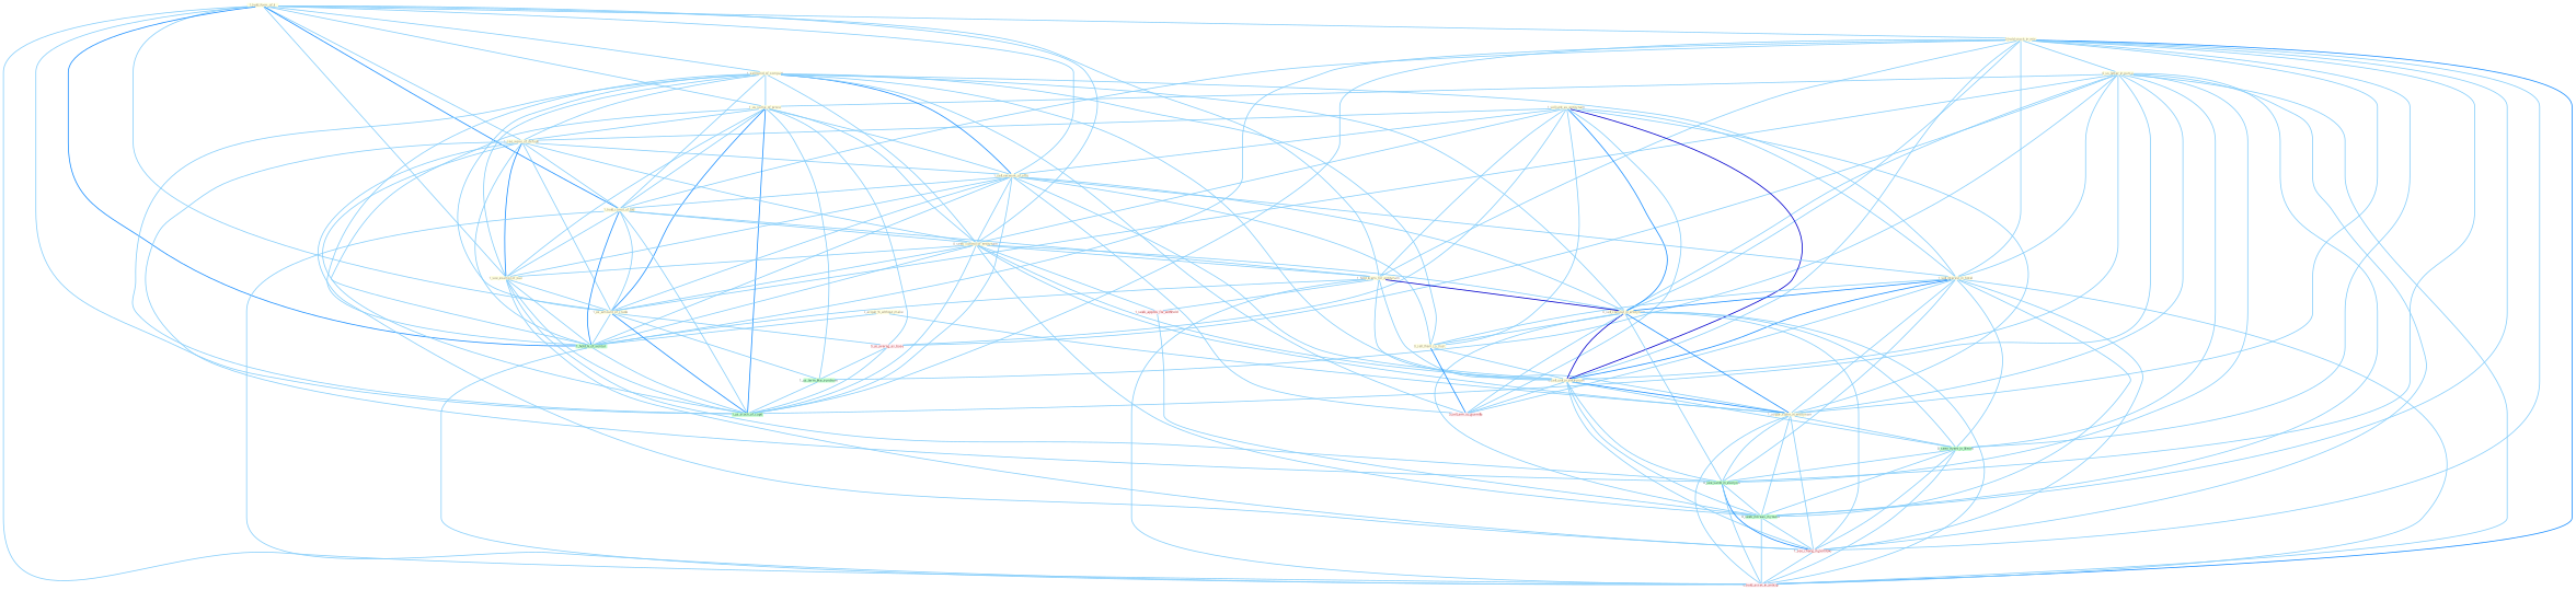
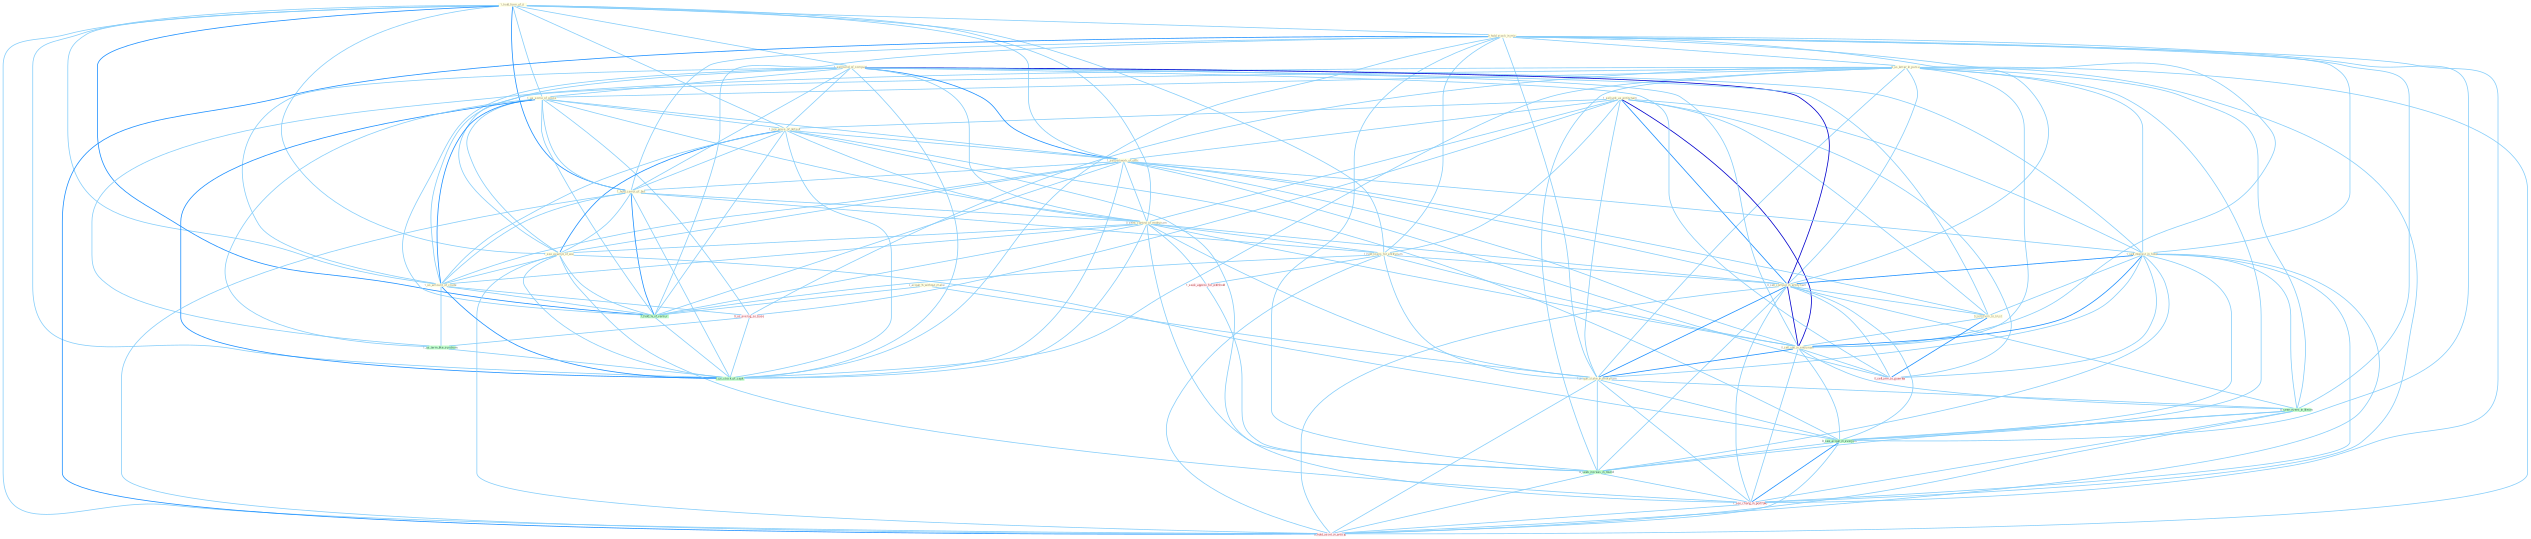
  graph {
    fontname="Open Sans"
    node [color="#ffffe0" fixedsize=true fontcolor="#8b7d6b" fontname="Open Sans" fontsize=4 shape=polygon style=filled]
    edge [color="#87cefa" fontname="Open Sans" w=1]
    "1_hold_form_of_it " [height=.06 width=.5]
    "0_hold_stock_in_mix " [height=.06 width=.5]
    "0_us_letter_in_pursu " [height=.06 width=.5]
    "1_sell_unit_as_entitynam " [height=.06 width=.5]
    "1_sell_bond_of_compani " [height=.06 width=.5]
    "1_us_some_of_proce " [height=.06 width=.5]
    "1_see_wave_of_default " [height=.06 width=.5]
    "1_sell_network_of_offic " [height=.06 width=.5]
    "1_hold_carrot_of_bid " [height=.06 width=.5]
    "1_sell_interest_in_hotel " [height=.06 width=.5]
    "0_seek_control_of_entitynam " [height=.06 width=.5]
    "0_acquir_%_without_make " [height=.06 width=.5]
    "1_hold_licens_for_entitynam " [height=.06 width=.5]
    "1_see_exampl_of_wai " [height=.06 width=.5]
    "1_us_amount_of_crude " [height=.06 width=.5]
    "0_sell_comput_in_entitynam " [height=.06 width=.5]
    "0_sell_them_to_trust " [height=.06 width=.5]
    "0_sell_unit_in_entitynam " [height=.06 width=.5]
    "1_acquir_stake_in_entitynam " [height=.06 width=.5]
    "0_us_averag_as_base " [color="#fff0f5" fontcolor="#b22222" height=.06 width=.5]
    "1_seek_approv_for_withhold " [color="#fff0f5" fontcolor="#b22222" height=.06 width=.5]
    "0_sell_arm_to_guerrilla " [color="#fff0f5" fontcolor="#b22222" height=.06 width=.5]
    "1_see_chang_in_portfolio " [color="#fff0f5" fontcolor="#b22222" height=.06 width=.5]
    "0_hold_asset_in_anticip " [color="#fff0f5" fontcolor="#b22222" height=.06 width=.5]
    "1_hold_%_of_ventur " [color="#BDFCC9" fontcolor="#2f4f4f" height=.06 width=.5]
    "1_us_stock_of_capit " [color="#BDFCC9" fontcolor="#2f4f4f" height=.06 width=.5]
    "0_seen_event_in_lifetim " [color="#BDFCC9" fontcolor="#2f4f4f" height=.06 width=.5]
-   "0_see_vaniti_in_everyon " [color="#BDFCC9" fontcolor="#2f4f4f" height=.06 width=.5]
+   "0_see_vaniti_in_everyon " [color="#BDFCC9" fontcolor="#2f4f4f" height=.06 width=.5 label="0_see_acquir_in_everyon"]
    "0_seek_increas_in_round " [color="#BDFCC9" fontcolor="#2f4f4f" height=.06 width=.5]
    "1_us_term_like_syndrom " [color="#BDFCC9" fontcolor="#2f4f4f" height=.06 width=.5]
    subgraph sub_1 {
      "1_hold_form_of_it "
      "0_hold_stock_in_mix "
      "0_us_letter_in_pursu "
      "1_sell_unit_as_entitynam "
      "1_sell_bond_of_compani "
      "1_us_some_of_proce "
      "1_see_wave_of_default "
      "1_sell_network_of_offic "
      "1_hold_carrot_of_bid "
      "1_sell_interest_in_hotel "
      "0_seek_control_of_entitynam "
      "0_acquir_%_without_make "
      "1_hold_licens_for_entitynam "
      "1_see_exampl_of_wai "
      "1_us_amount_of_crude "
      "0_sell_comput_in_entitynam "
      "0_sell_them_to_trust "
      "0_sell_unit_in_entitynam "
      "1_acquir_stake_in_entitynam "
    }
    subgraph sub_2 {
      "0_us_averag_as_base "
      "1_seek_approv_for_withhold "
      "0_sell_arm_to_guerrilla "
      "1_see_chang_in_portfolio "
      "0_hold_asset_in_anticip "
    }
    "1_hold_form_of_it " -- "0_hold_stock_in_mix "
    "1_hold_form_of_it " -- "1_sell_bond_of_compani "
    "1_hold_form_of_it " -- "1_us_some_of_proce "
    "1_hold_form_of_it " -- "1_see_wave_of_default "
    "1_hold_form_of_it " -- "1_sell_network_of_offic "
    "1_hold_form_of_it " -- "1_hold_carrot_of_bid " [color="#1e90ff" w=2]
    "1_hold_form_of_it " -- "0_seek_control_of_entitynam "
    "1_hold_form_of_it " -- "1_hold_licens_for_entitynam "
    "1_hold_form_of_it " -- "1_see_exampl_of_wai "
    "1_hold_form_of_it " -- "1_us_amount_of_crude "
    "1_hold_form_of_it " -- "0_hold_asset_in_anticip "
    "1_hold_form_of_it " -- "1_hold_%_of_ventur " [color="#1e90ff" w=2]
    "1_hold_form_of_it " -- "1_us_stock_of_capit "
    "0_hold_stock_in_mix " -- "0_us_letter_in_pursu "
    "0_hold_stock_in_mix " -- "1_hold_carrot_of_bid "
    "0_hold_stock_in_mix " -- "1_sell_interest_in_hotel "
    "0_hold_stock_in_mix " -- "1_hold_licens_for_entitynam "
    "0_hold_stock_in_mix " -- "0_sell_comput_in_entitynam "
    "0_hold_stock_in_mix " -- "0_sell_unit_in_entitynam "
    "0_hold_stock_in_mix " -- "1_acquir_stake_in_entitynam "
    "0_hold_stock_in_mix " -- "1_see_chang_in_portfolio "
    "0_hold_stock_in_mix " -- "0_hold_asset_in_anticip " [color="#1e90ff" w=2]
    "0_hold_stock_in_mix " -- "1_hold_%_of_ventur "
    "0_hold_stock_in_mix " -- "1_us_stock_of_capit "
    "0_hold_stock_in_mix " -- "0_seen_event_in_lifetim "
    "0_hold_stock_in_mix " -- "0_see_vaniti_in_everyon "
    "0_hold_stock_in_mix " -- "0_seek_increas_in_round "
    "0_us_letter_in_pursu " -- "1_us_some_of_proce "
    "0_us_letter_in_pursu " -- "1_sell_interest_in_hotel "
    "0_us_letter_in_pursu " -- "1_us_amount_of_crude "
    "0_us_letter_in_pursu " -- "0_sell_comput_in_entitynam "
    "0_us_letter_in_pursu " -- "0_sell_unit_in_entitynam "
    "0_us_letter_in_pursu " -- "1_acquir_stake_in_entitynam "
    "0_us_letter_in_pursu " -- "0_us_averag_as_base "
    "0_us_letter_in_pursu " -- "1_see_chang_in_portfolio "
    "0_us_letter_in_pursu " -- "0_hold_asset_in_anticip "
    "0_us_letter_in_pursu " -- "1_us_stock_of_capit "
    "0_us_letter_in_pursu " -- "0_seen_event_in_lifetim "
    "0_us_letter_in_pursu " -- "0_see_vaniti_in_everyon "
    "0_us_letter_in_pursu " -- "0_seek_increas_in_round "
    "0_us_letter_in_pursu " -- "1_us_term_like_syndrom "
    "1_sell_unit_as_entitynam " -- "1_see_wave_of_default "
    "1_sell_unit_as_entitynam " -- "1_sell_network_of_offic "
    "1_sell_unit_as_entitynam " -- "1_sell_interest_in_hotel "
    "1_sell_unit_as_entitynam " -- "0_seek_control_of_entitynam "
    "1_sell_unit_as_entitynam " -- "1_hold_licens_for_entitynam "
    "1_sell_unit_as_entitynam " -- "0_sell_comput_in_entitynam " [color="#1e90ff" w=2]
    "1_sell_unit_as_entitynam " -- "0_sell_them_to_trust "
    "1_sell_unit_as_entitynam " -- "0_sell_unit_in_entitynam " [color="#0000cd" w=3]
    "1_sell_unit_as_entitynam " -- "1_acquir_stake_in_entitynam "
    "1_sell_unit_as_entitynam " -- "0_us_averag_as_base "
    "1_sell_unit_as_entitynam " -- "0_sell_arm_to_guerrilla "
    "1_sell_bond_of_compani " -- "1_us_some_of_proce "
    "1_sell_bond_of_compani " -- "1_see_wave_of_default "
    "1_sell_bond_of_compani " -- "1_sell_network_of_offic " [color="#1e90ff" w=2]
    "1_sell_bond_of_compani " -- "1_hold_carrot_of_bid "
    "1_sell_bond_of_compani " -- "1_sell_interest_in_hotel "
    "1_sell_bond_of_compani " -- "0_seek_control_of_entitynam "
    "1_sell_bond_of_compani " -- "1_see_exampl_of_wai "
    "1_sell_bond_of_compani " -- "1_us_amount_of_crude "
-   "1_sell_bond_of_compani " -- "0_sell_comput_in_entitynam "
+   "1_sell_bond_of_compani " -- "0_sell_comput_in_entitynam " [color="#0000cd"]
    "1_sell_bond_of_compani " -- "0_sell_them_to_trust "
    "1_sell_bond_of_compani " -- "0_sell_unit_in_entitynam "
    "1_sell_bond_of_compani " -- "0_sell_arm_to_guerrilla "
    "1_sell_bond_of_compani " -- "1_hold_%_of_ventur "
    "1_sell_bond_of_compani " -- "1_us_stock_of_capit "
    "1_us_some_of_proce " -- "1_see_wave_of_default "
    "1_us_some_of_proce " -- "1_sell_network_of_offic "
    "1_us_some_of_proce " -- "1_hold_carrot_of_bid "
    "1_us_some_of_proce " -- "0_seek_control_of_entitynam "
    "1_us_some_of_proce " -- "1_see_exampl_of_wai "
    "1_us_some_of_proce " -- "1_us_amount_of_crude " [color="#1e90ff" w=2]
    "1_us_some_of_proce " -- "0_us_averag_as_base "
    "1_us_some_of_proce " -- "1_hold_%_of_ventur "
    "1_us_some_of_proce " -- "1_us_stock_of_capit " [color="#1e90ff" w=2]
    "1_us_some_of_proce " -- "1_us_term_like_syndrom "
    "1_see_wave_of_default " -- "1_sell_network_of_offic "
    "1_see_wave_of_default " -- "1_hold_carrot_of_bid "
    "1_see_wave_of_default " -- "0_seek_control_of_entitynam "
    "1_see_wave_of_default " -- "1_see_exampl_of_wai " [color="#1e90ff" w=2]
    "1_see_wave_of_default " -- "1_us_amount_of_crude "
    "1_see_wave_of_default " -- "1_see_chang_in_portfolio "
    "1_see_wave_of_default " -- "1_hold_%_of_ventur "
    "1_see_wave_of_default " -- "1_us_stock_of_capit "
    "1_see_wave_of_default " -- "0_see_vaniti_in_everyon "
    "1_sell_network_of_offic " -- "1_hold_carrot_of_bid "
    "1_sell_network_of_offic " -- "1_sell_interest_in_hotel "
    "1_sell_network_of_offic " -- "0_seek_control_of_entitynam "
    "1_sell_network_of_offic " -- "1_see_exampl_of_wai "
    "1_sell_network_of_offic " -- "1_us_amount_of_crude "
    "1_sell_network_of_offic " -- "0_sell_comput_in_entitynam "
    "1_sell_network_of_offic " -- "0_sell_them_to_trust "
    "1_sell_network_of_offic " -- "0_sell_unit_in_entitynam "
    "1_sell_network_of_offic " -- "0_sell_arm_to_guerrilla "
    "1_sell_network_of_offic " -- "1_hold_%_of_ventur "
    "1_sell_network_of_offic " -- "1_us_stock_of_capit "
    "1_hold_carrot_of_bid " -- "0_seek_control_of_entitynam "
    "1_hold_carrot_of_bid " -- "1_hold_licens_for_entitynam "
    "1_hold_carrot_of_bid " -- "1_see_exampl_of_wai "
    "1_hold_carrot_of_bid " -- "1_us_amount_of_crude "
    "1_hold_carrot_of_bid " -- "0_hold_asset_in_anticip "
    "1_hold_carrot_of_bid " -- "1_hold_%_of_ventur " [color="#1e90ff" w=2]
    "1_hold_carrot_of_bid " -- "1_us_stock_of_capit "
    "1_sell_interest_in_hotel " -- "0_sell_comput_in_entitynam " [color="#1e90ff" w=2]
    "1_sell_interest_in_hotel " -- "0_sell_them_to_trust "
    "1_sell_interest_in_hotel " -- "0_sell_unit_in_entitynam " [color="#1e90ff" w=2]
    "1_sell_interest_in_hotel " -- "1_acquir_stake_in_entitynam "
    "1_sell_interest_in_hotel " -- "0_sell_arm_to_guerrilla "
    "1_sell_interest_in_hotel " -- "1_see_chang_in_portfolio "
    "1_sell_interest_in_hotel " -- "0_hold_asset_in_anticip "
    "1_sell_interest_in_hotel " -- "0_seen_event_in_lifetim "
    "1_sell_interest_in_hotel " -- "0_see_vaniti_in_everyon "
    "1_sell_interest_in_hotel " -- "0_seek_increas_in_round "
    "0_seek_control_of_entitynam " -- "1_hold_licens_for_entitynam "
    "0_seek_control_of_entitynam " -- "1_see_exampl_of_wai "
    "0_seek_control_of_entitynam " -- "1_us_amount_of_crude "
    "0_seek_control_of_entitynam " -- "0_sell_comput_in_entitynam "
    "0_seek_control_of_entitynam " -- "0_sell_unit_in_entitynam "
    "0_seek_control_of_entitynam " -- "1_acquir_stake_in_entitynam "
    "0_seek_control_of_entitynam " -- "1_seek_approv_for_withhold "
    "0_seek_control_of_entitynam " -- "1_hold_%_of_ventur "
    "0_seek_control_of_entitynam " -- "1_us_stock_of_capit "
    "0_seek_control_of_entitynam " -- "0_seek_increas_in_round "
    "0_acquir_%_without_make " -- "1_acquir_stake_in_entitynam "
    "0_acquir_%_without_make " -- "1_hold_%_of_ventur "
-   "1_hold_licens_for_entitynam " -- "0_sell_comput_in_entitynam " [color="#0000cd"]
+   "1_hold_licens_for_entitynam " -- "0_sell_comput_in_entitynam "
    "1_hold_licens_for_entitynam " -- "0_sell_unit_in_entitynam "
    "1_hold_licens_for_entitynam " -- "1_acquir_stake_in_entitynam "
    "1_hold_licens_for_entitynam " -- "1_seek_approv_for_withhold "
    "1_hold_licens_for_entitynam " -- "0_hold_asset_in_anticip "
    "1_hold_licens_for_entitynam " -- "1_hold_%_of_ventur "
    "1_see_exampl_of_wai " -- "1_us_amount_of_crude "
    "1_see_exampl_of_wai " -- "1_see_chang_in_portfolio "
    "1_see_exampl_of_wai " -- "1_hold_%_of_ventur "
    "1_see_exampl_of_wai " -- "1_us_stock_of_capit "
    "1_see_exampl_of_wai " -- "0_see_vaniti_in_everyon "
    "1_us_amount_of_crude " -- "0_us_averag_as_base "
    "1_us_amount_of_crude " -- "1_hold_%_of_ventur "
    "1_us_amount_of_crude " -- "1_us_stock_of_capit " [color="#1e90ff" w=2]
    "1_us_amount_of_crude " -- "1_us_term_like_syndrom "
    "0_sell_comput_in_entitynam " -- "0_sell_them_to_trust "
    "0_sell_comput_in_entitynam " -- "0_sell_unit_in_entitynam " [color="#0000cd" w=3]
    "0_sell_comput_in_entitynam " -- "1_acquir_stake_in_entitynam " [color="#1e90ff" w=2]
    "0_sell_comput_in_entitynam " -- "0_sell_arm_to_guerrilla "
    "0_sell_comput_in_entitynam " -- "1_see_chang_in_portfolio "
    "0_sell_comput_in_entitynam " -- "0_hold_asset_in_anticip "
    "0_sell_comput_in_entitynam " -- "0_seen_event_in_lifetim "
    "0_sell_comput_in_entitynam " -- "0_see_vaniti_in_everyon "
    "0_sell_comput_in_entitynam " -- "0_seek_increas_in_round "
    "0_sell_them_to_trust " -- "0_sell_unit_in_entitynam "
    "0_sell_them_to_trust " -- "0_sell_arm_to_guerrilla " [color="#1e90ff" w=2]
    "0_sell_unit_in_entitynam " -- "1_acquir_stake_in_entitynam " [color="#1e90ff" w=2]
    "0_sell_unit_in_entitynam " -- "0_sell_arm_to_guerrilla "
    "0_sell_unit_in_entitynam " -- "1_see_chang_in_portfolio "
    "0_sell_unit_in_entitynam " -- "0_seen_event_in_lifetim "
    "0_sell_unit_in_entitynam " -- "0_see_vaniti_in_everyon "
-   "0_sell_unit_in_entitynam " -- "0_seek_increas_in_round "
    "1_acquir_stake_in_entitynam " -- "1_see_chang_in_portfolio "
    "1_acquir_stake_in_entitynam " -- "0_hold_asset_in_anticip "
    "1_acquir_stake_in_entitynam " -- "0_seen_event_in_lifetim "
    "1_acquir_stake_in_entitynam " -- "0_see_vaniti_in_everyon "
    "1_acquir_stake_in_entitynam " -- "0_seek_increas_in_round "
    "0_us_averag_as_base " -- "1_us_stock_of_capit "
    "0_us_averag_as_base " -- "1_us_term_like_syndrom "
    "1_seek_approv_for_withhold " -- "0_seek_increas_in_round "
    "1_see_chang_in_portfolio " -- "0_hold_asset_in_anticip "
-   "1_hold_%_of_ventur " -- "0_hold_asset_in_anticip "
+   "1_see_exampl_of_wai " -- "0_hold_asset_in_anticip "
    "1_hold_%_of_ventur " -- "1_us_stock_of_capit "
    "0_seen_event_in_lifetim " -- "1_see_chang_in_portfolio "
    "0_seen_event_in_lifetim " -- "0_hold_asset_in_anticip "
    "0_seen_event_in_lifetim " -- "0_see_vaniti_in_everyon "
    "0_seen_event_in_lifetim " -- "0_seek_increas_in_round "
    "0_see_vaniti_in_everyon " -- "1_see_chang_in_portfolio " [color="#1e90ff" w=2]
    "0_see_vaniti_in_everyon " -- "0_hold_asset_in_anticip "
    "0_see_vaniti_in_everyon " -- "0_seek_increas_in_round "
    "0_seek_increas_in_round " -- "1_see_chang_in_portfolio "
    "0_seek_increas_in_round " -- "0_hold_asset_in_anticip "
    "1_us_term_like_syndrom " -- "1_us_stock_of_capit "
  }
